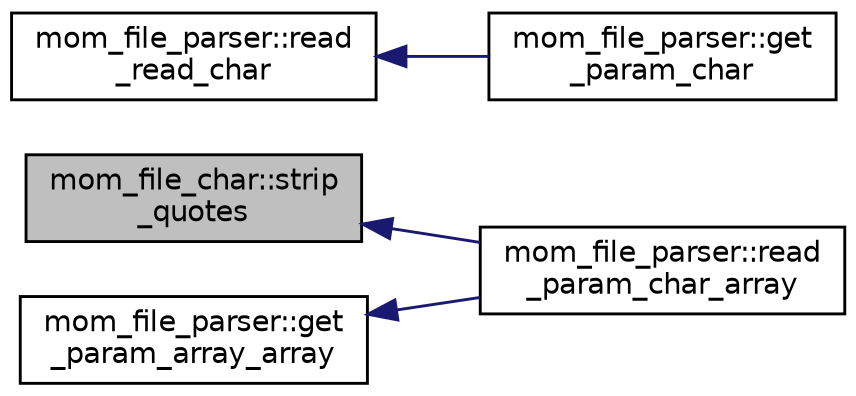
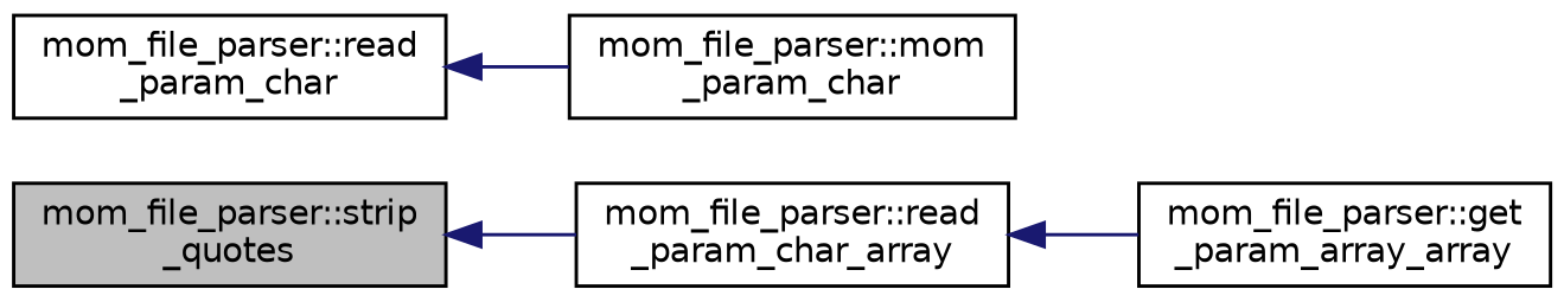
  digraph {
    rankdir=LR
    node [color=black fillcolor=white fontname=Helvetica fontsize=10 shape=record style=filled]
    edge [color=midnightblue dir=back fontname=Helvetica fontsize=10 labelfontname=Helvetica labelfontsize=10 style=solid]
-   n1 [fillcolor=grey75 fontcolor=black height=0.2 label="mom_file_char::strip\l_quotes" width=0.4]
+   n1 [fillcolor=grey75 fontcolor=black height=0.2 label="mom_file_parser::strip\l_quotes" width=0.4]
    n2 [height=0.2 label="mom_file_parser::read\l_param_char_array" width=0.4]
-   n3 [height=0.2 label="mom_file_parser::read\l_read_char" width=0.4]
-   n4 [height=0.2 label="mom_file_parser::get\l_param_char" width=0.4]
+   n3 [height=0.2 label="mom_file_parser::read\l_param_char" width=0.4]
+   n4 [height=0.2 label="mom_file_parser::mom\l_param_char" width=0.4]
    n5 [height=0.2 label="mom_file_parser::get\l_param_array_array" width=0.4]
    n1 -> n2
-   n5 -> n2
+   n2 -> n5
    n3 -> n4
  }
